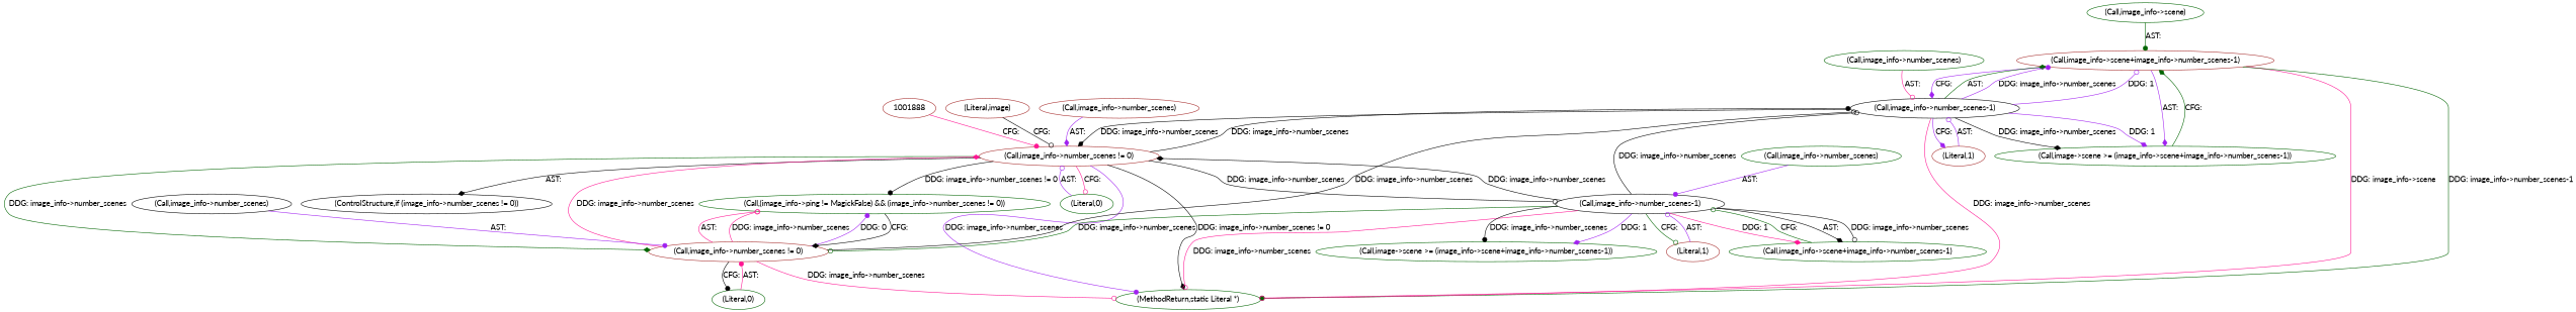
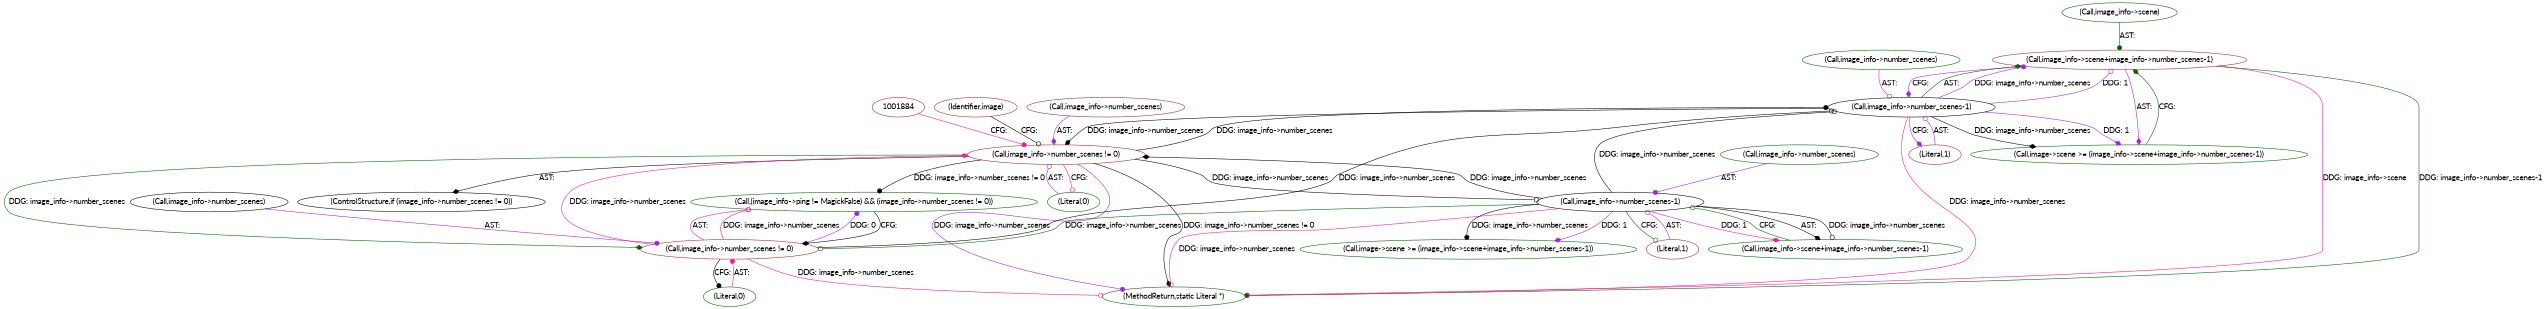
  digraph {
    fontname=Lato
    node [color=darkgreen fontname=Lato]
    edge [arrowhead=odot color=black fontname=Lato]
    n1 [color=brown label="(Call,image_info->scene+image_info->number_scenes-1)"]
    n2 [color=black label="(Call,image_info->number_scenes-1)"]
    n3 [label="(Call,image->scene >= (image_info->scene+image_info->number_scenes-1))"]
    n4 [label="(MethodReturn,static Literal *)"]
    n5 [color=brown label="(Call,image_info->number_scenes != 0)"]
    n6 [color=brown label="(Literal,1)"]
    n7 [color=brown label="(Call,image_info->number_scenes != 0)"]
    n8 [color=black label="(Call,image_info->number_scenes-1)"]
    n9 [label="(Literal,0)"]
    n10 [color=black label="(ControlStructure,if (image_info->number_scenes != 0))"]
    n11 [label="(Call,(image_info->ping != MagickFalse) && (image_info->number_scenes != 0))"]
    n12 [label="(Literal,0)"]
    n13 [label="(Call,image_info->scene+image_info->number_scenes-1)"]
    n14 [label="(Call,image->scene >= (image_info->scene+image_info->number_scenes-1))"]
    n15 [color=brown label="(Literal,1)"]
    n16 [color=black label="(Call,image_info->number_scenes)"]
    n17 [label="(Call,image_info->number_scenes)"]
-   n18 [color=brown label="(Literal,image)"]
+   n18 [color=brown label="(Identifier,image)"]
    n19 [label="(Call,image_info->scene)"]
    n20 [label="(Call,image_info->number_scenes)"]
    n21 [color=brown label="(Call,image_info->number_scenes)"]
-   1001888 [color=brown]
+   1001888 [color=brown label=1001884]
    n1 -> n2 [arrowhead=diamond color=purple label="CFG: "]
    n1 -> n3 [arrowhead=diamond color=purple label="AST: "]
    n1 -> n4 [color=deeppink label="DDG: image_info->scene"]
    n1 -> n4 [arrowhead=dot color=darkgreen label="DDG: image_info->number_scenes-1"]
    n2 -> n1 [arrowhead=diamond color=darkgreen label="AST: "]
    n2 -> n1 [arrowhead=dot color=purple label="DDG: image_info->number_scenes"]
    n2 -> n1 [color=purple label="DDG: 1"]
    n2 -> n3 [arrowhead=diamond label="DDG: image_info->number_scenes"]
    n2 -> n3 [arrowhead=diamond color=purple label="DDG: 1"]
    n2 -> n4 [color=deeppink label="DDG: image_info->number_scenes"]
    n2 -> n5 [arrowhead=diamond label="DDG: image_info->number_scenes"]
    n2 -> n6 [arrowhead=diamond color=purple label="CFG: "]
    n3 -> n1 [arrowhead=diamond color=darkgreen label="CFG: "]
    n5 -> n2 [arrowhead=dot label="DDG: image_info->number_scenes"]
    n5 -> n4 [arrowhead=dot color=purple label="DDG: image_info->number_scenes"]
    n5 -> n4 [arrowhead=diamond label="DDG: image_info->number_scenes != 0"]
    n5 -> n7 [arrowhead=diamond color=darkgreen label="DDG: image_info->number_scenes"]
    n5 -> n8 [label="DDG: image_info->number_scenes"]
    n5 -> n9 [color=deeppink label="CFG: "]
    n5 -> n10 [arrowhead=diamond label="AST: "]
    n5 -> n11 [arrowhead=dot label="DDG: image_info->number_scenes != 0"]
    n6 -> n2 [color=purple label="AST: "]
    n7 -> n2 [label="DDG: image_info->number_scenes"]
    n7 -> n4 [color=deeppink label="DDG: image_info->number_scenes"]
    n7 -> n5 [arrowhead=diamond color=deeppink label="DDG: image_info->number_scenes"]
    n7 -> n11 [color=deeppink label="AST: "]
    n7 -> n11 [color=deeppink label="DDG: image_info->number_scenes"]
    n7 -> n11 [arrowhead=dot color=purple label="DDG: 0"]
    n7 -> n12 [arrowhead=dot label="CFG: "]
    n8 -> n2 [label="DDG: image_info->number_scenes"]
    n8 -> n4 [color=deeppink label="DDG: image_info->number_scenes"]
    n8 -> n5 [arrowhead=diamond label="DDG: image_info->number_scenes"]
    n8 -> n7 [color=darkgreen label="DDG: image_info->number_scenes"]
    n8 -> n13 [arrowhead=diamond label="AST: "]
    n8 -> n13 [label="DDG: image_info->number_scenes"]
    n8 -> n13 [arrowhead=diamond color=deeppink label="DDG: 1"]
    n8 -> n14 [arrowhead=dot label="DDG: image_info->number_scenes"]
    n8 -> n14 [arrowhead=diamond color=purple label="DDG: 1"]
    n8 -> n15 [color=darkgreen label="CFG: "]
    n9 -> n5 [color=purple label="AST: "]
    n11 -> n7 [arrowhead=diamond label="CFG: "]
    n12 -> n7 [arrowhead=dot color=deeppink label="AST: "]
    n13 -> n8 [color=darkgreen label="CFG: "]
    n15 -> n8 [color=purple label="AST: "]
    n16 -> n7 [arrowhead=dot color=purple label="AST: "]
    n17 -> n2 [color=deeppink label="AST: "]
    n18 -> n5 [label="CFG: "]
    n19 -> n1 [arrowhead=dot color=darkgreen label="AST: "]
    n20 -> n8 [arrowhead=dot color=purple label="AST: "]
    n21 -> n5 [arrowhead=diamond color=purple label="AST: "]
    1001888 -> n5 [arrowhead=dot color=deeppink label="CFG: "]
  }
